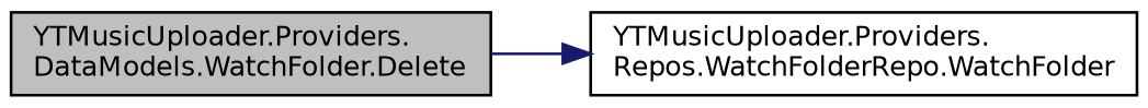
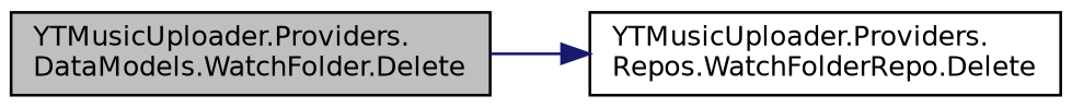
  digraph {
    rankdir=LR
    node [color=black fontname=Helvetica fontsize=10 shape=record style=filled]
    n1 [fillcolor=grey75 fontcolor=black height=0.2 label="YTMusicUploader.Providers.\lDataModels.WatchFolder.Delete" width=0.4]
-   n2 [fillcolor=white height=0.2 label="YTMusicUploader.Providers.\lRepos.WatchFolderRepo.WatchFolder" width=0.4]
+   n2 [fillcolor=white height=0.2 label="YTMusicUploader.Providers.\lRepos.WatchFolderRepo.Delete" width=0.4]
    n1 -> n2 [color=midnightblue fontname=Helvetica fontsize=10 labelfontname=Helvetica labelfontsize=10 style=solid]
  }
